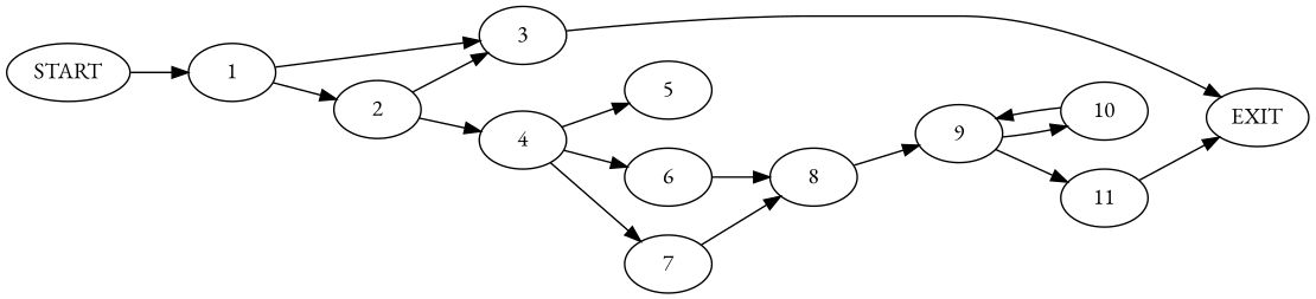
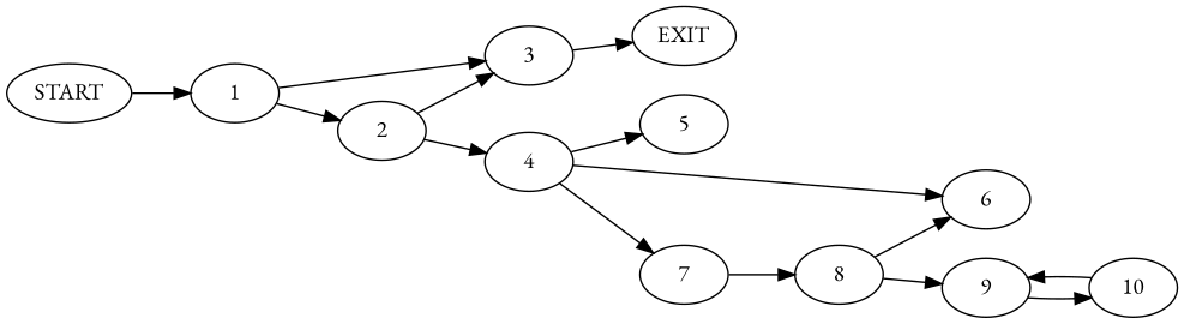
  digraph {
    fontname="EB Garamond"
    rankdir=LR
    node [fontname="EB Garamond"]
    edge [fontname="EB Garamond"]
    n1 [label=START]
    1
    2
    3
    n5 [label=EXIT]
    4
    5
    6
    7
    8
    9
    10
-   11
    n1 -> 1
    1 -> 2
    1 -> 3
    2 -> 3
    2 -> 4
    3 -> n5
    4 -> 5
    4 -> 6
    4 -> 7
-   6 -> 8
+   8 -> 6
    7 -> 8
    8 -> 9
    9 -> 10
-   9 -> 11
    10 -> 9
-   11 -> n5
  }
